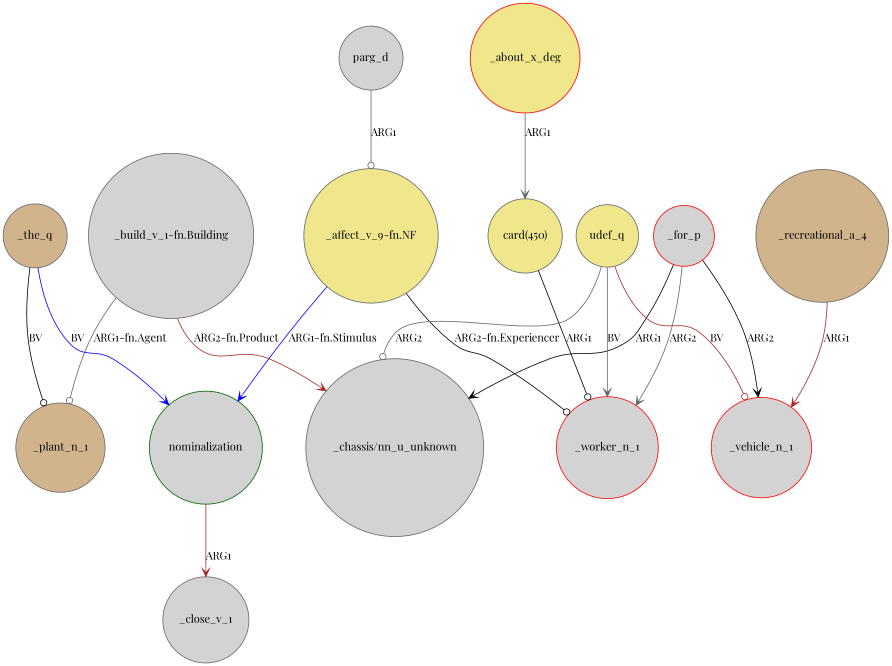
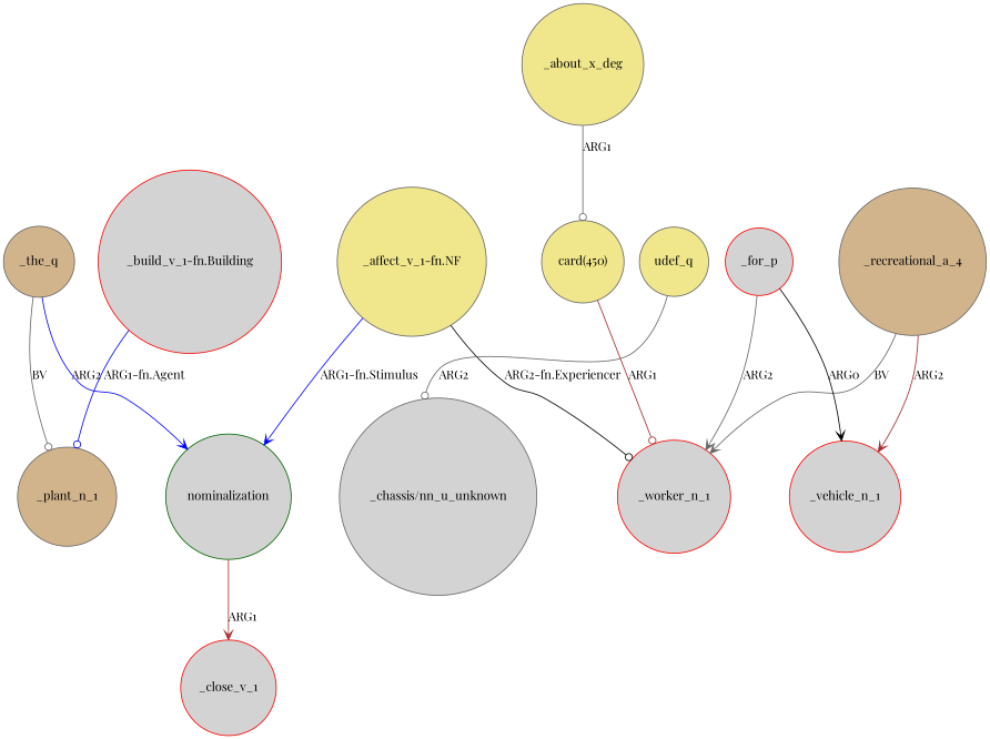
  digraph {
    fontname="Playfair Display"
    node [color=gray40 fillcolor=lightgrey fontname="Playfair Display" shape=circle style=filled]
    edge [arrowhead=vee color=gray40 fontname="Playfair Display"]
-   "_affect_v_1-fn.NF" [fillcolor=khaki label="_affect_v_9-fn.NF"]
+   "_affect_v_1-fn.NF" [fillcolor=khaki]
    nominalization [color=darkgreen]
    _worker_n_1 [color=red]
-   _close_v_1
+   _close_v_1 [color=red]
    n5 [fillcolor=tan label=_recreational_a_4]
    _vehicle_n_1 [color=red]
    _plant_n_1 [fillcolor=tan]
-   "_build_v_1-fn.Building"
+   "_build_v_1-fn.Building" [color=red]
    "_chassis/nn_u_unknown"
    _for_p [color=red]
-   _about_x_deg [color=red fillcolor=khaki]
+   _about_x_deg [fillcolor=khaki]
    "card(450)" [fillcolor=khaki]
-   parg_d
    _the_q [fillcolor=tan]
    udef_q [fillcolor=khaki]
    "_affect_v_1-fn.NF" -> nominalization [color=blue label="ARG1-fn.Stimulus"]
    "_affect_v_1-fn.NF" -> _worker_n_1 [arrowhead=odot color=black label="ARG2-fn.Experiencer"]
    nominalization -> _close_v_1 [color=brown label=ARG1]
-   n5 -> _vehicle_n_1 [color=brown label=ARG1]
-   "_build_v_1-fn.Building" -> _plant_n_1 [arrowhead=odot label="ARG1-fn.Agent"]
-   "_build_v_1-fn.Building" -> "_chassis/nn_u_unknown" [color=brown label="ARG2-fn.Product"]
+   n5 -> _vehicle_n_1 [color=brown label=ARG2]
+   "_build_v_1-fn.Building" -> _plant_n_1 [arrowhead=odot color=blue label="ARG1-fn.Agent"]
    _for_p -> _worker_n_1 [label=ARG2]
-   _for_p -> _vehicle_n_1 [color=black label=ARG2]
-   _for_p -> "_chassis/nn_u_unknown" [color=black label=ARG1]
-   _about_x_deg -> "card(450)" [label=ARG1]
-   "card(450)" -> _worker_n_1 [arrowhead=odot color=black label=ARG1]
-   parg_d -> "_affect_v_1-fn.NF" [arrowhead=odot label=ARG1]
-   _the_q -> nominalization [color=blue label=BV]
-   _the_q -> _plant_n_1 [arrowhead=odot color=black label=BV]
-   udef_q -> _worker_n_1 [label=BV]
-   udef_q -> _vehicle_n_1 [arrowhead=odot color=brown label=BV]
+   _for_p -> _vehicle_n_1 [color=black label=ARG0]
+   _about_x_deg -> "card(450)" [arrowhead=odot label=ARG1]
+   "card(450)" -> _worker_n_1 [arrowhead=odot color=brown label=ARG1]
+   _the_q -> nominalization [color=blue label=ARG2]
+   _the_q -> _plant_n_1 [arrowhead=odot label=BV]
+   n5 -> _worker_n_1 [label=BV]
    udef_q -> "_chassis/nn_u_unknown" [arrowhead=odot label=ARG2]
  }
